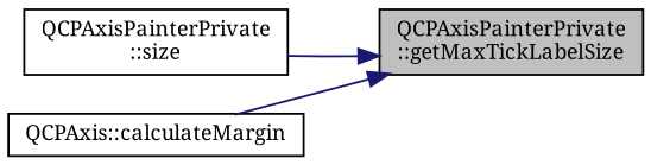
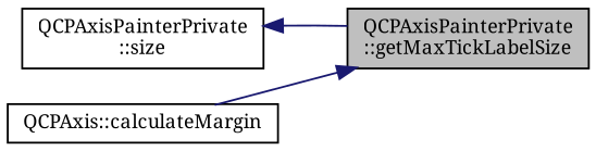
  digraph {
    fontname="Noto Serif"
    rankdir=RL
    node [color=black fillcolor=white fontname="Noto Serif" fontsize=10 shape=record style=filled]
    edge [color=midnightblue dir=back fontname="Noto Serif" fontsize=10 labelfontname=Helvetica labelfontsize=10 style=solid]
    n1 [fillcolor=grey75 fontcolor=black height=0.2 label="QCPAxisPainterPrivate\l::getMaxTickLabelSize" width=0.4]
    n2 [height=0.2 label="QCPAxisPainterPrivate\l::size" width=0.4]
    n3 [height=0.2 label="QCPAxis::calculateMargin" width=0.4]
-   n1 -> n2
+   n2 -> n1
    n1 -> n3
  }
